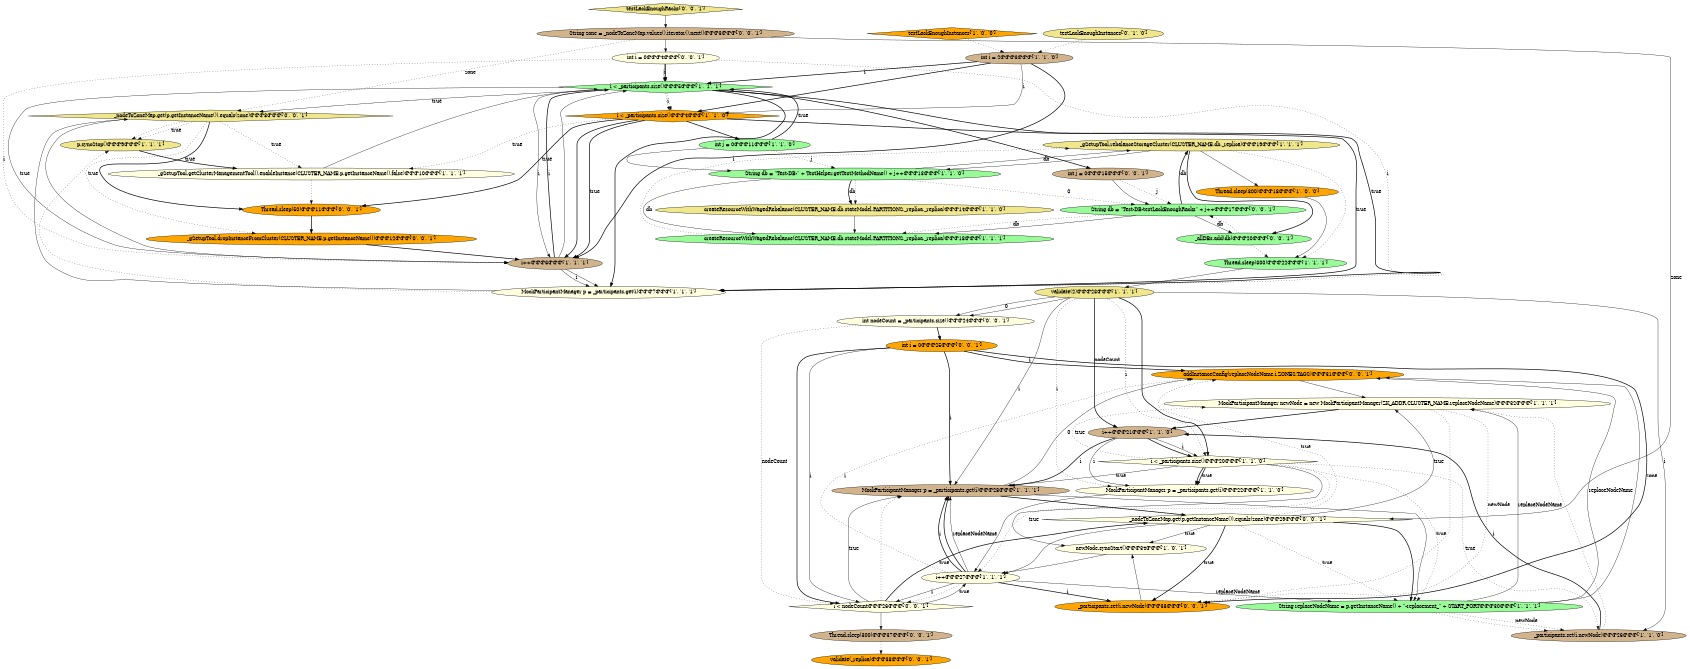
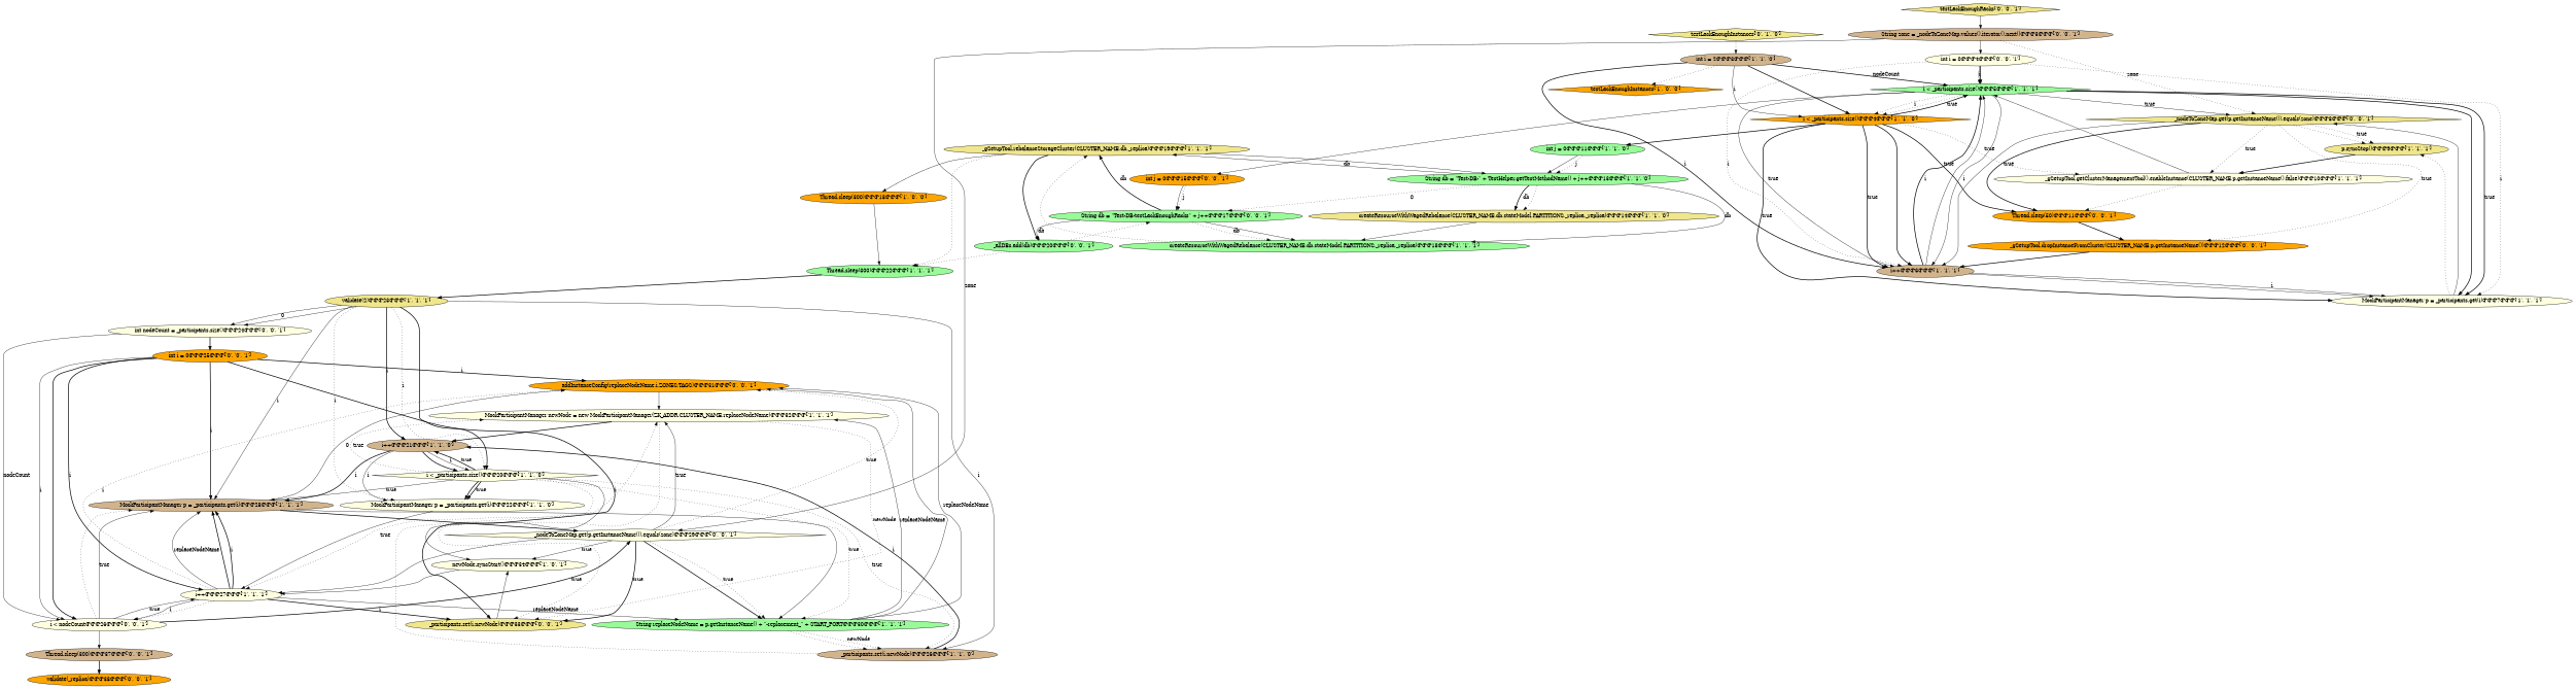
  digraph {
    node [fillcolor=lightyellow shape=ellipse style=filled]
    edge [style=solid]
    n1 [fillcolor=orange label="addInstanceConfig(replaceNodeName,i,ZONES,TAGS)@@@31@@@['0', '0', '1']"]
    n2 [label="MockParticipantManager newNode = new MockParticipantManager(ZK_ADDR,CLUSTER_NAME,replaceNodeName)@@@32@@@['1', '1', '1']"]
    n3 [fillcolor=tan label="i++@@@21@@@['1', '1', '0']"]
-   n4 [fillcolor=orange label="_participants.set(i,newNode)@@@33@@@['0', '0', '1']"]
+   n4 [fillcolor=khaki label="_participants.set(i,newNode)@@@33@@@['0', '0', '1']"]
    n5 [fillcolor=palegreen label="int j = 0@@@11@@@['1', '1', '0']"]
    n6 [fillcolor=palegreen label="String db = \"Test-DB-\" + TestHelper.getTestMethodName() + j++@@@13@@@['1', '1', '0']"]
    n7 [fillcolor=khaki label="createResourceWithWagedRebalance(CLUSTER_NAME,db,stateModel,PARTITIONS,_replica,_replica)@@@14@@@['1', '1', '0']"]
    n8 [fillcolor=palegreen label="createResourceWithWagedRebalance(CLUSTER_NAME,db,stateModel,PARTITIONS,_replica,_replica)@@@18@@@['1', '1', '1']"]
    n9 [fillcolor=palegreen label="String db = \"Test-DB-testLackEnoughRacks\" + j++@@@17@@@['0', '0', '1']"]
    n10 [fillcolor=khaki label="_gSetupTool.rebalanceStorageCluster(CLUSTER_NAME,db,_replica)@@@19@@@['1', '1', '1']"]
    n11 [fillcolor=khaki label="p.syncStop()@@@9@@@['1', '1', '1']"]
    n12 [label="_gSetupTool.getClusterManagementTool().enableInstance(CLUSTER_NAME,p.getInstanceName(),false)@@@10@@@['1', '1', '1']"]
    n13 [fillcolor=orange label="Thread.sleep(50)@@@11@@@['0', '0', '1']"]
    n14 [fillcolor=palegreen label="i < _participants.size()@@@5@@@['1', '1', '1']" shape=diamond]
    n15 [fillcolor=khaki label="_nodeToZoneMap.get(p.getInstanceName()).equals(zone)@@@8@@@['0', '0', '1']" shape=diamond]
    n16 [fillcolor=tan label="i++@@@6@@@['1', '1', '1']"]
    n17 [fillcolor=orange label="_gSetupTool.dropInstanceFromCluster(CLUSTER_NAME,p.getInstanceName())@@@12@@@['0', '0', '1']"]
    n18 [label="MockParticipantManager p = _participants.get(i)@@@7@@@['1', '1', '1']"]
    n19 [fillcolor=orange label="i < _participants.size()@@@4@@@['1', '1', '0']" shape=diamond]
-   n20 [fillcolor=tan label="int j = 0@@@15@@@['0', '0', '1']"]
+   n20 [fillcolor=orange label="int j = 0@@@15@@@['0', '0', '1']"]
    n21 [fillcolor=orange label="Thread.sleep(300)@@@18@@@['1', '0', '0']"]
    n22 [fillcolor=palegreen label="Thread.sleep(300)@@@22@@@['1', '1', '1']"]
    n23 [fillcolor=khaki label="validate(2)@@@23@@@['1', '1', '1']"]
-   n24 [label="i < nodeCount@@@26@@@['0', '0', '1']" shape=diamond]
+   n24 [label="i < nodeCount@@@26@@@['0', '0', '1']"]
    n25 [fillcolor=tan label="MockParticipantManager p = _participants.get(i)@@@28@@@['1', '1', '1']"]
    n26 [fillcolor=tan label="Thread.sleep(300)@@@37@@@['0', '0', '1']"]
    n27 [label="_nodeToZoneMap.get(p.getInstanceName()).equals(zone)@@@29@@@['0', '0', '1']" shape=diamond]
    n28 [label="i++@@@27@@@['1', '1', '1']"]
    n29 [fillcolor=palegreen label="String replaceNodeName = p.getInstanceName() + \"-replacement_\" + START_PORT@@@30@@@['1', '1', '1']"]
    n30 [fillcolor=orange label="validate(_replica)@@@38@@@['0', '0', '1']"]
    n31 [label="newNode.syncStart()@@@34@@@['1', '0', '1']"]
    n32 [fillcolor=tan label="int i = 2@@@3@@@['1', '1', '0']"]
    n33 [fillcolor=tan label="_participants.set(i,newNode)@@@26@@@['1', '1', '0']"]
-   n34 [fillcolor=khaki label="testLackEnoughInstances['0', '1', '0']"]
+   n34 [fillcolor=khaki label="testLackEnoughInstances['0', '1', '0']" shape=diamond]
    n35 [label="i < _participants.size()@@@20@@@['1', '1', '0']" shape=diamond]
    n36 [label="MockParticipantManager p = _participants.get(i)@@@22@@@['1', '1', '0']"]
    n37 [fillcolor=orange label="testLackEnoughInstances['1', '0', '0']" shape=diamond]
    n38 [fillcolor=palegreen label="_allDBs.add(db)@@@20@@@['0', '0', '1']"]
    n39 [label="int nodeCount = _participants.size()@@@24@@@['0', '0', '1']"]
    n40 [fillcolor=orange label="int i = 0@@@25@@@['0', '0', '1']"]
    n41 [label="int i = 0@@@4@@@['0', '0', '1']"]
    n42 [fillcolor=tan label="String zone = _nodeToZoneMap.values().iterator().next()@@@3@@@['0', '0', '1']"]
    n43 [fillcolor=khaki label="testLackEnoughRacks['0', '0', '1']" shape=diamond]
    n1 -> n2
    n2 -> n3 [style=bold]
    n2 -> n4 [style=dotted]
    n2 -> n4 [label=newNode style=dotted]
    n3 -> n25 [label=i style=bold]
    n3 -> n35 [style=bold]
    n3 -> n35 [label=i]
    n3 -> n36 [label=i]
    n4 -> n31
    n5 -> n6 [label=j style=dotted]
    n5 -> n6
    n6 -> n7 [label=db style=bold]
    n6 -> n7 [style=dotted]
    n6 -> n8 [label=db]
    n6 -> n9 [label=0 style=dotted]
    n6 -> n10 [label=db]
    n7 -> n8
    n8 -> n10 [style=dotted]
    n9 -> n8
    n9 -> n8 [label=db style=dotted]
    n9 -> n10 [label=db style=bold]
    n9 -> n38 [label=db]
    n10 -> n6
    n10 -> n21
    n10 -> n22 [style=dotted]
    n10 -> n38 [style=bold]
    n11 -> n12 [style=bold]
    n12 -> n13 [style=dotted]
    n12 -> n14
    n13 -> n17 [style=bold]
    n14 -> n15 [label=true]
    n14 -> n16 [label=i]
    n14 -> n16 [label=true]
    n14 -> n18 [style=bold]
    n14 -> n18 [label=true style=bold]
    n14 -> n19 [label=i style=dotted]
    n14 -> n19 [style=dotted]
-   n14 -> n20 [style=bold]
+   n14 -> n20
    n15 -> n11 [label=true style=dotted]
    n15 -> n11 [style=dotted]
    n15 -> n12 [label=true style=dotted]
    n15 -> n13 [label=true style=bold]
    n15 -> n16
    n15 -> n17 [label=true style=dotted]
    n16 -> n14 [label=i style=bold]
    n16 -> n14
    n16 -> n18
    n16 -> n18 [label=i]
    n17 -> n16 [style=bold]
    n18 -> n11 [style=dotted]
    n18 -> n15
    n19 -> n5 [style=bold]
    n19 -> n12 [label=true style=dotted]
    n19 -> n13 [label=true style=bold]
-   n5 -> n14 [label=true style=bold]
+   n19 -> n14 [label=true style=bold]
    n19 -> n16 [label=true style=bold]
    n19 -> n16 [style=bold]
    n19 -> n18 [label=true style=bold]
    n20 -> n9 [label=j style=dotted]
    n20 -> n9
    n21 -> n22
-   n22 -> n23
-   n23 -> n3 [label=nodeCount style=bold]
+   n22 -> n23 [style=bold]
+   n23 -> n3 [label=i style=bold]
    n23 -> n25 [label=i]
    n23 -> n33 [label=i]
    n23 -> n35 [label=i style=dotted]
    n23 -> n35 [style=bold]
    n23 -> n36 [label=i style=dotted]
    n23 -> n39 [label=0]
    n23 -> n39
    n24 -> n25 [style=dotted]
    n24 -> n25 [label=true]
    n24 -> n26
    n24 -> n27 [label=true style=bold]
    n24 -> n28 [label=true]
    n25 -> n1 [label=0]
    n25 -> n27 [style=bold]
    n25 -> n29
-   n26 -> n30 [style=dotted]
+   n26 -> n30 [style=bold]
    n27 -> n1 [label=true style=dotted]
    n27 -> n2 [label=true]
    n27 -> n4 [label=true style=bold]
    n27 -> n28
    n27 -> n29 [style=bold]
    n27 -> n29 [label=true style=dotted]
    n27 -> n31 [label=true]
    n28 -> n1 [label=i style=dotted]
    n28 -> n4 [label=i style=bold]
    n28 -> n24 [style=dotted]
    n28 -> n24 [label=i]
    n28 -> n25 [style=bold]
    n28 -> n25 [label=i style=bold]
    n28 -> n25 [label=replaceNodeName]
    n28 -> n29 [label=replaceNodeName]
    n29 -> n1
    n29 -> n1 [label=replaceNodeName]
    n29 -> n2 [label=replaceNodeName]
    n29 -> n33 [label=newNode style=dotted]
    n29 -> n33 [style=dotted]
    n31 -> n28
-   n32 -> n14 [label=i style=bold]
+   n32 -> n14 [label=nodeCount style=bold]
    n32 -> n16 [label=i style=bold]
    n32 -> n19 [label=i]
    n32 -> n19 [style=bold]
    n33 -> n2 [style=dotted]
    n33 -> n3 [label=i style=bold]
    n34 -> n32 [style=dotted]
    n35 -> n2 [label=true style=dotted]
+   n35 -> n3 [label=true style=bold]
    n35 -> n25 [label=true]
    n35 -> n28 [label=true style=dotted]
    n35 -> n29 [label=true style=dotted]
    n35 -> n31
    n35 -> n33 [label=true style=dotted]
    n35 -> n36 [style=bold]
    n35 -> n36 [label=true style=bold]
    n36 -> n28
-   n37 -> n32 [style=dotted]
+   n32 -> n37 [style=dotted]
    n38 -> n9 [style=dotted]
    n38 -> n22 [style=dotted]
-   n39 -> n24 [label=nodeCount style=dotted]
+   n39 -> n24 [label=nodeCount]
    n39 -> n40 [style=bold]
    n40 -> n1 [label=i style=bold]
-   n40 -> n4 [label=zone style=bold]
+   n40 -> n4 [label=i style=bold]
    n40 -> n24 [style=bold]
    n40 -> n24 [label=i]
    n40 -> n25 [label=i style=bold]
+   n40 -> n28 [label=i style=bold]
    n41 -> n14 [style=bold]
    n41 -> n14 [label=i]
    n41 -> n16 [label=i style=dotted]
    n41 -> n18 [label=i style=dotted]
    n42 -> n15 [label=zone style=dotted]
    n42 -> n27 [label=zone]
    n42 -> n41
    n43 -> n42
  }
